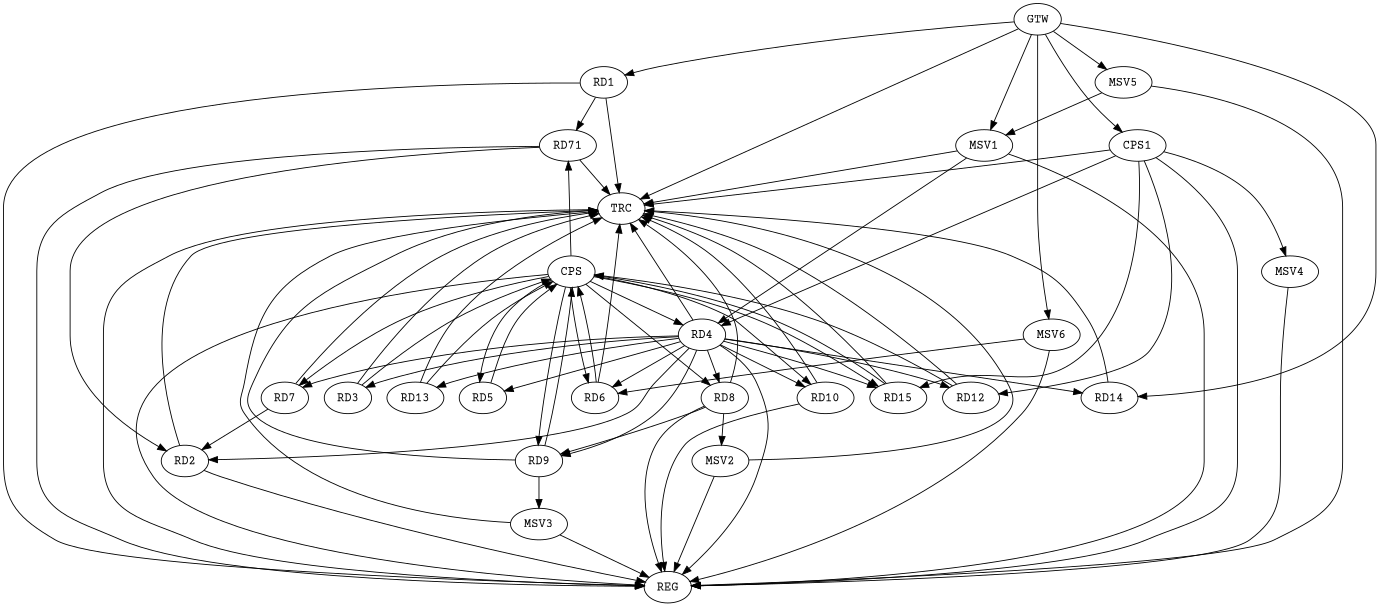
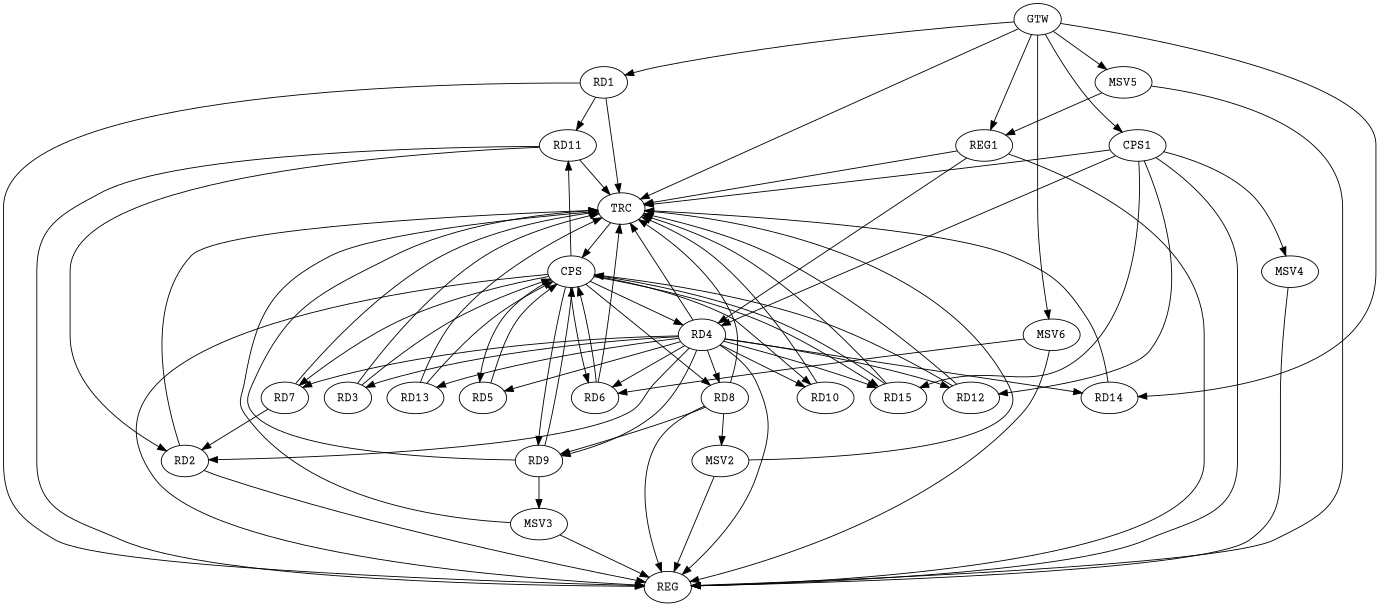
  strict digraph {
    fontname="Courier Prime"
    node [fontname="Courier Prime"]
    edge [fontname="Courier Prime"]
    n1 [label=RD1]
-   n2 [label=RD71]
+   n2 [label=RD11]
    n3 [label=REG]
    n4 [label=TRC]
    n5 [label=RD2]
    n6 [label=RD3]
    n7 [label=CPS]
    n8 [label=RD4]
    n9 [label=RD5]
    n10 [label=RD6]
    n11 [label=RD7]
    n12 [label=RD8]
    n13 [label=RD9]
    n14 [label=RD10]
    n15 [label=RD15]
    n16 [label=RD12]
    n17 [label=RD13]
    n18 [label=RD14]
    n19 [label=MSV2]
    n20 [label=MSV3]
    n21 [label=CPS1]
    n22 [label=MSV4]
    n23 [label=GTW]
-   n24 [label=MSV1]
+   n24 [label=REG1]
    n25 [label=MSV5]
    n26 [label=MSV6]
    n1 -> n2
    n1 -> n3
    n1 -> n4
    n2 -> n3
    n2 -> n4
    n2 -> n5
-   n4 -> n3
+   n4 -> n7
    n5 -> n3
    n5 -> n4
    n6 -> n4
    n6 -> n7
    n7 -> n2
    n7 -> n3
    n7 -> n8
    n7 -> n9
    n7 -> n10
    n7 -> n11
    n7 -> n12
    n7 -> n13
    n7 -> n14
    n7 -> n15
    n8 -> n3
    n8 -> n4
    n8 -> n5
    n8 -> n6
    n8 -> n9
    n8 -> n10
    n8 -> n11
    n8 -> n12
    n8 -> n13
    n8 -> n14
    n8 -> n15
    n8 -> n16
    n8 -> n17
    n8 -> n18
    n9 -> n7
    n10 -> n4
    n10 -> n7
    n11 -> n4
    n11 -> n5
    n12 -> n3
    n12 -> n4
    n12 -> n13
    n12 -> n19
    n13 -> n4
    n13 -> n7
    n13 -> n20
-   n14 -> n3
    n14 -> n4
    n15 -> n4
    n15 -> n7
    n16 -> n4
    n16 -> n7
    n17 -> n4
    n17 -> n7
    n18 -> n4
    n19 -> n3
    n19 -> n4
    n20 -> n3
    n20 -> n4
    n21 -> n3
    n21 -> n4
    n21 -> n8
    n21 -> n15
    n21 -> n16
    n21 -> n22
    n22 -> n3
    n23 -> n1
    n23 -> n4
    n23 -> n18
    n23 -> n21
    n23 -> n24
    n23 -> n25
    n23 -> n26
    n24 -> n3
    n24 -> n4
    n24 -> n8
    n25 -> n3
    n25 -> n24
    n26 -> n3
    n26 -> n10
  }
